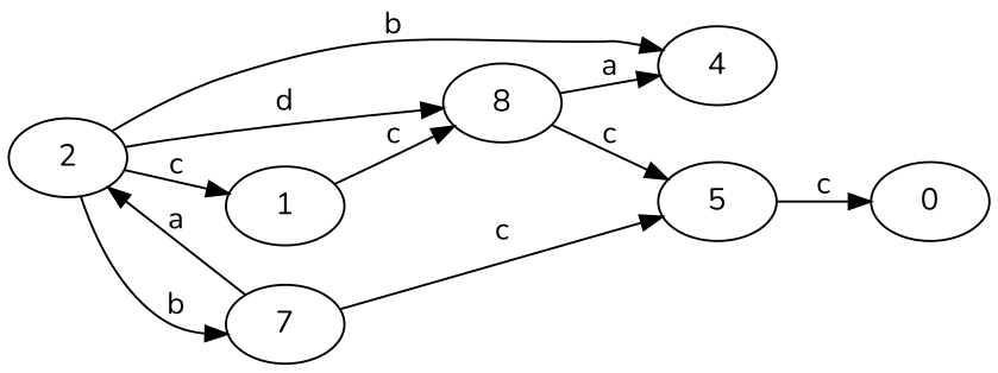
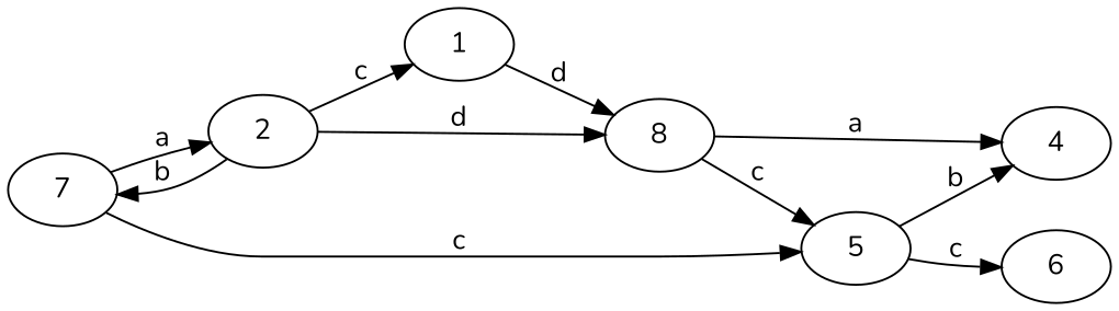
  strict digraph {
    fontname=Nunito
    rankdir=LR
    node [fontname=Nunito]
    edge [fontname=Nunito]
    1
    8
    4
    5
    2
    n6 [label=7]
-   0
-   1 -> 8 [label=c]
+   0 [label=6]
+   1 -> 8 [label=d]
    8 -> 4 [label=a]
    8 -> 5 [label=c]
    5 -> 0 [label=c]
    2 -> 1 [label=c]
    2 -> 8 [label=d]
-   2 -> 4 [label=b]
+   5 -> 4 [label=b]
    2 -> n6 [label=b]
    n6 -> 5 [label=c]
    n6 -> 2 [label=a]
  }
